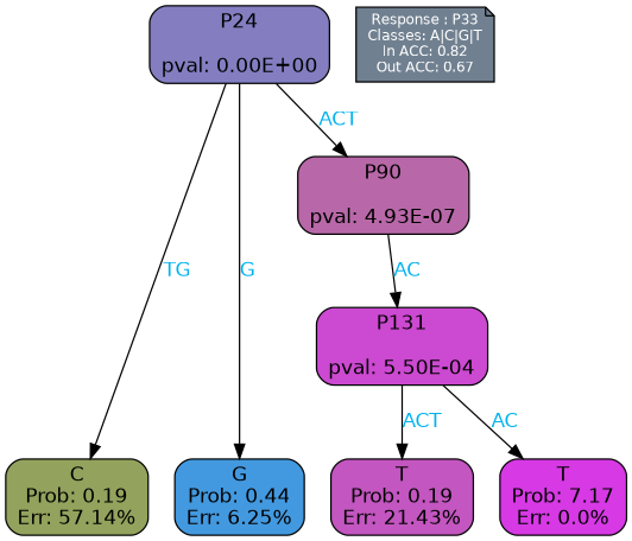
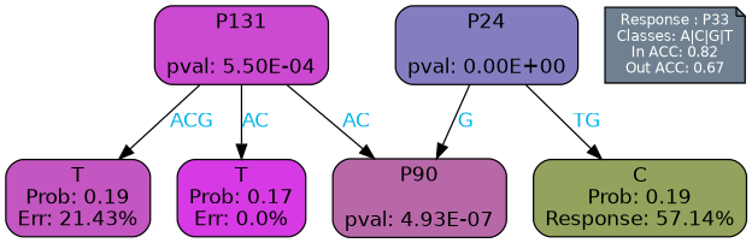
  digraph {
    ranksep=equally
    splines=polylines
    node [color=black fontname=helvetica shape=box style="filled, rounded"]
    edge [fontcolor=deepskyblue2 fontname=helvetica]
    n1 [fillcolor="#c356c0" label="T\nProb: 0.19\nErr: 21.43%"]
-   n2 [fillcolor="#d739e5" label="T\nProb: 7.17\nErr: 0.0%"]
-   n3 [fillcolor="#93a35d" label="C\nProb: 0.19\nErr: 57.14%"]
-   n4 [fillcolor="#4399df" label="G\nProb: 0.44\nErr: 6.25%"]
+   n2 [fillcolor="#d739e5" label="T\nProb: 0.17\nErr: 0.0%"]
+   n3 [fillcolor="#93a35d" label="C\nProb: 0.19\nResponse: 57.14%"]
    n5 [align=left fillcolor=slategray fontcolor=white fontsize=10 label="Response : P33\nClasses: A|C|G|T\nIn ACC: 0.82\nOut ACC: 0.67\n" shape=note style=filled]
    n6 [fillcolor="#847ec1" label="P24\n\npval: 0.00E+00"]
    n7 [fillcolor="#b868a8" label="P90\n\npval: 4.93E-07"]
    n8 [fillcolor="#cc49d1" label="P131\n\npval: 5.50E-04"]
    subgraph sub_1 {
      rank=same
      n1
      n2
      n3
-     n4
    }
    subgraph sub_2 {
      rank=same
      n5
      n6
    }
    n6 -> n3 [label=TG]
-   n6 -> n4 [label=G]
-   n6 -> n7 [label=ACT]
-   n7 -> n8 [label=AC]
-   n8 -> n1 [label=ACT]
+   n6 -> n7 [label=G]
+   n8 -> n7 [label=AC]
+   n8 -> n1 [label=ACG]
    n8 -> n2 [label=AC]
  }
